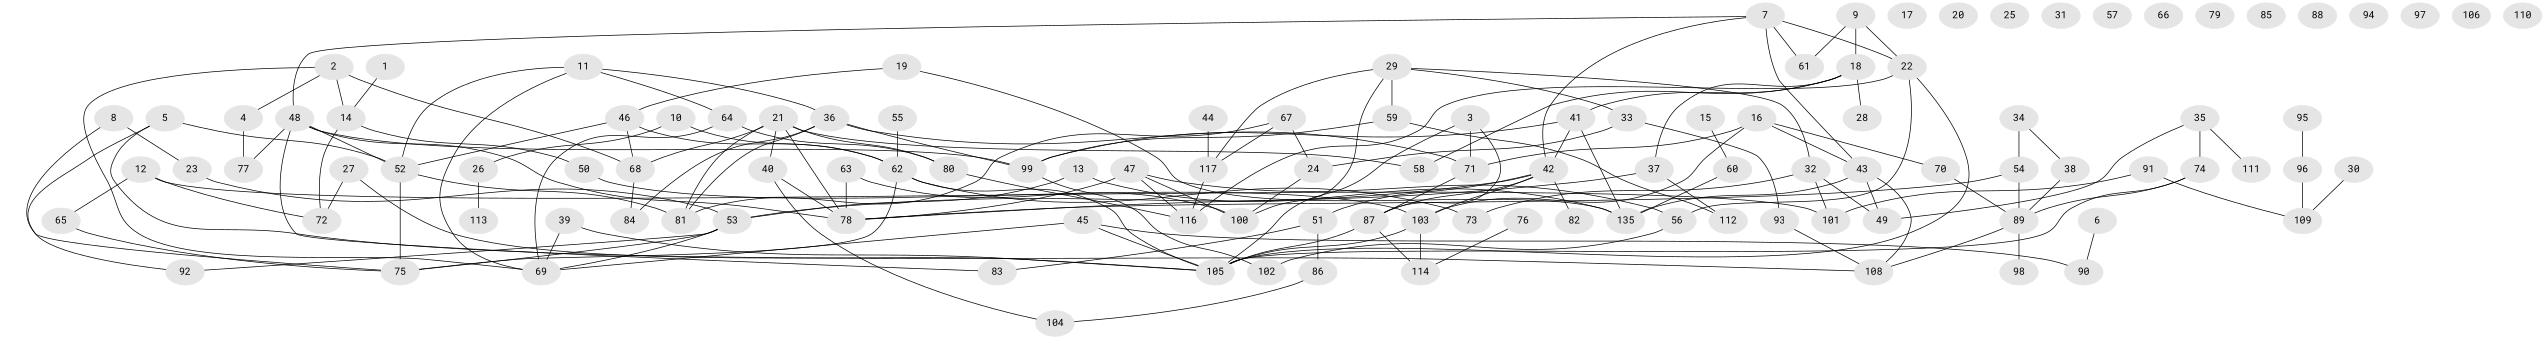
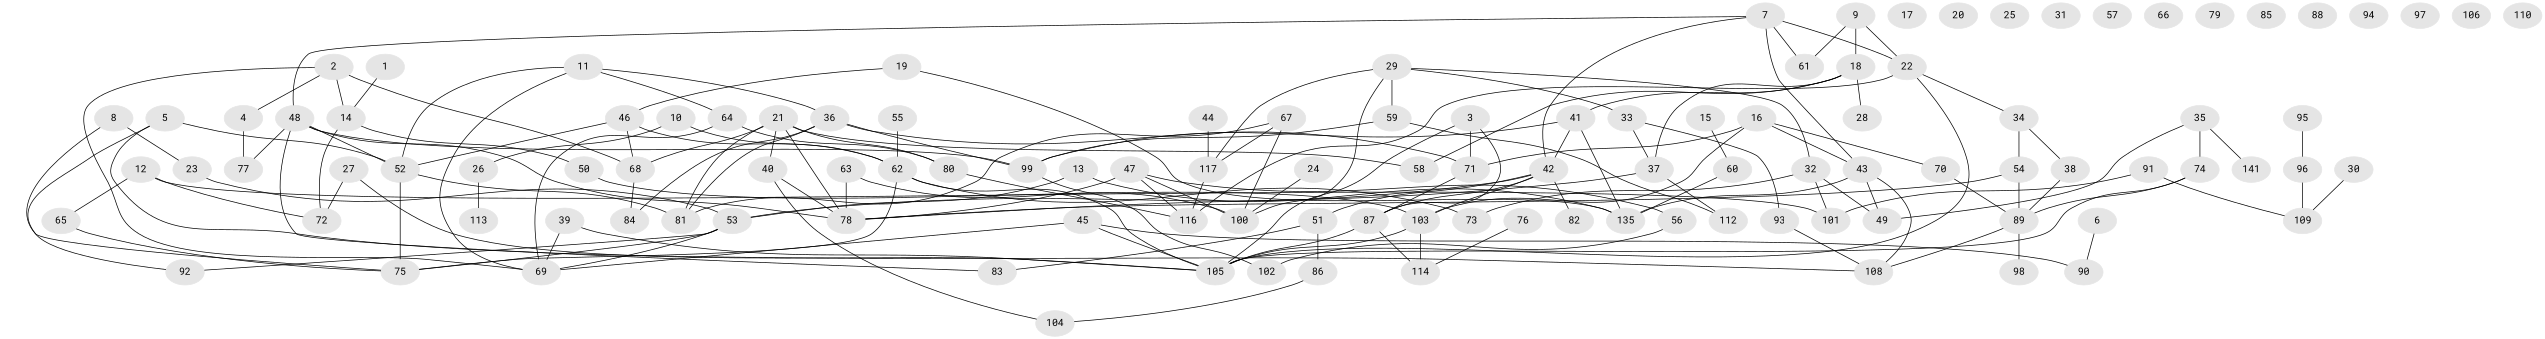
  graph {
    fontname="Roboto Mono"
    node [color=gray90 fontname="Roboto Mono" style=filled]
    edge [fontname="Roboto Mono"]
    1
    14
    72
    50
    2
    4
    68
    69
    77
    84
    3
    71
    87
    105
    114
    5
    52
    92
    108
    75
    81
    6
    90
    7
    22
    42
    43
    48
    61
    34
    116
    53
    103
    51
    82
    n36 [label=135]
    49
    78
    99
    83
    8
    23
    9
    18
    28
    37
    41
    58
    10
    26
    62
    113
    73
    11
    36
    64
    80
    12
    65
    101
    13
    15
    60
    16
    70
    89
    17
    112
    19
    46
    20
    21
    40
    104
    38
    54
    24
    100
    25
    27
    102
    29
    32
    33
    59
    n86 [label=117]
    93
    30
    109
    31
    35
    74
-   111
+   111 [label=141]
    98
    39
    86
    44
    45
    47
    56
    55
    57
    63
    66
    67
    76
    79
    85
    88
    91
    94
    95
    96
    97
    106
    110
    1 -- 14
    14 -- 72
    14 -- 50
    50 -- 103
    2 -- 14
    2 -- 4
    2 -- 68
    2 -- 69
    4 -- 77
    68 -- 84
    3 -- 71
    3 -- 87
    3 -- 105
    71 -- 87
    87 -- 105
    87 -- 114
    5 -- 52
    5 -- 92
    5 -- 108
    52 -- 75
    52 -- 81
    6 -- 90
    7 -- 22
    7 -- 42
    7 -- 43
    7 -- 48
    7 -- 61
    22 -- 105
-   22 -- 56
+   22 -- 34
    22 -- 116
    42 -- 87
    42 -- 53
    42 -- 103
    42 -- 51
    42 -- 82
    43 -- 108
    43 -- n36
    43 -- 49
    48 -- 77
    48 -- 52
    48 -- 78
    48 -- 99
    48 -- 83
    34 -- 38
    34 -- 54
    53 -- 69
    53 -- 92
    53 -- 75
    103 -- 105
    103 -- 114
    51 -- 83
    51 -- 86
    99 -- 102
    8 -- 75
    8 -- 23
    23 -- 53
    9 -- 22
    9 -- 61
    9 -- 18
    18 -- 28
    18 -- 37
    18 -- 41
    18 -- 58
    37 -- 78
    37 -- 112
    41 -- 42
    41 -- n36
    41 -- 99
    10 -- 26
    10 -- 62
    26 -- 113
    62 -- 105
    62 -- 75
    62 -- 73
    11 -- 69
    11 -- 52
    11 -- 36
    11 -- 64
    36 -- 84
    36 -- 71
    36 -- 81
    36 -- 99
    64 -- 69
    64 -- 80
    80 -- 116
    12 -- 72
    12 -- 65
    12 -- 101
    65 -- 75
    13 -- 53
    13 -- n36
    15 -- 60
    60 -- n36
    16 -- 71
    16 -- 43
    16 -- 103
    16 -- 70
    70 -- 89
    89 -- 108
    89 -- 98
    19 -- n36
    19 -- 46
    46 -- 68
    46 -- 52
    46 -- 62
    21 -- 68
    21 -- 81
    21 -- 78
    21 -- 58
    21 -- 80
    21 -- 40
    40 -- 78
    40 -- 104
    38 -- 89
    54 -- 78
    54 -- 89
    24 -- 100
    27 -- 72
    27 -- 105
    29 -- 100
    29 -- 32
    29 -- 33
    29 -- 59
    29 -- n86
    32 -- 49
    32 -- 73
    32 -- 101
-   33 -- 24
+   33 -- 37
    33 -- 93
    59 -- 99
    59 -- 112
    n86 -- 116
    93 -- 108
    30 -- 109
    35 -- 49
    35 -- 74
    35 -- 111
    74 -- 105
    74 -- 89
    39 -- 69
    39 -- 105
    86 -- 104
    44 -- n86
    45 -- 69
    45 -- 105
    45 -- 90
    47 -- 116
    47 -- 78
    47 -- 100
    47 -- 56
    56 -- 102
    55 -- 62
    63 -- 78
    63 -- 100
    67 -- 81
-   67 -- 24
+   67 -- 100
    67 -- n86
    76 -- 114
    91 -- 101
    91 -- 109
    95 -- 96
    96 -- 109
  }
